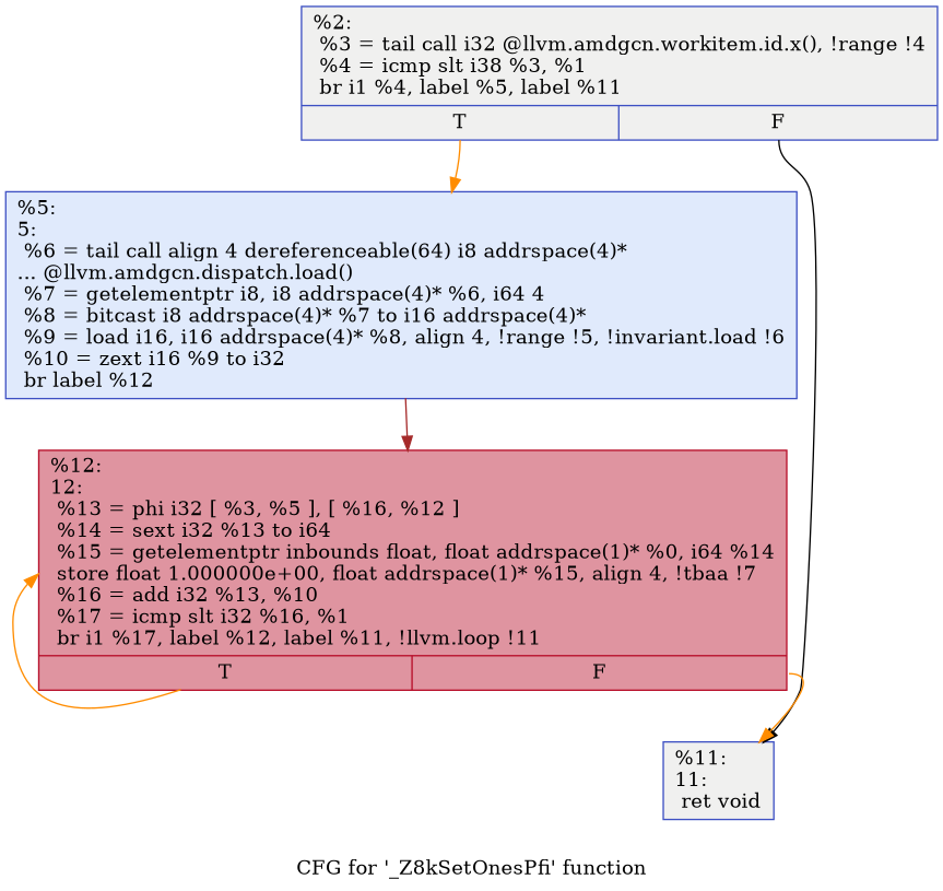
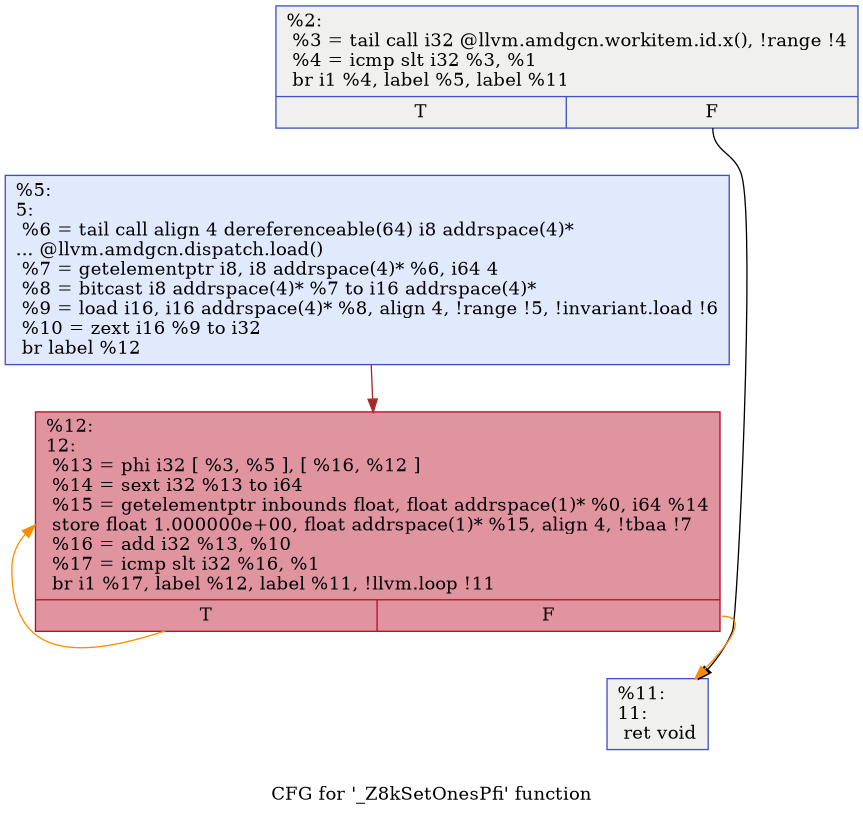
  digraph {
    fontname="DejaVu Serif"
    label="CFG for '_Z8kSetOnesPfi' function"
    node [color="#3d50c3ff" fillcolor="#dedcdb70" fontname="DejaVu Serif" shape=record style=filled]
    edge [color=darkorange fontname="DejaVu Serif" tailport=s0]
-   n1 [label="{%2:\l  %3 = tail call i32 @llvm.amdgcn.workitem.id.x(), !range !4\l  %4 = icmp slt i38 %3, %1\l  br i1 %4, label %5, label %11\l|{<s0>T|<s1>F}}"]
+   n1 [label="{%2:\l  %3 = tail call i32 @llvm.amdgcn.workitem.id.x(), !range !4\l  %4 = icmp slt i32 %3, %1\l  br i1 %4, label %5, label %11\l|{<s0>T|<s1>F}}"]
    n2 [fillcolor="#b9d0f970" label="{%5:\l5:                                                \l  %6 = tail call align 4 dereferenceable(64) i8 addrspace(4)*\l... @llvm.amdgcn.dispatch.load()\l  %7 = getelementptr i8, i8 addrspace(4)* %6, i64 4\l  %8 = bitcast i8 addrspace(4)* %7 to i16 addrspace(4)*\l  %9 = load i16, i16 addrspace(4)* %8, align 4, !range !5, !invariant.load !6\l  %10 = zext i16 %9 to i32\l  br label %12\l}"]
    n3 [label="{%11:\l11:                                               \l  ret void\l}"]
    n4 [color="#b70d28ff" fillcolor="#b70d2870" label="{%12:\l12:                                               \l  %13 = phi i32 [ %3, %5 ], [ %16, %12 ]\l  %14 = sext i32 %13 to i64\l  %15 = getelementptr inbounds float, float addrspace(1)* %0, i64 %14\l  store float 1.000000e+00, float addrspace(1)* %15, align 4, !tbaa !7\l  %16 = add i32 %13, %10\l  %17 = icmp slt i32 %16, %1\l  br i1 %17, label %12, label %11, !llvm.loop !11\l|{<s0>T|<s1>F}}"]
-   n1 -> n2
    n1 -> n3 [color=black tailport=s1]
    n2 -> n4 [color=brown]
    n4 -> n3 [tailport=s1]
    n4 -> n4
  }
